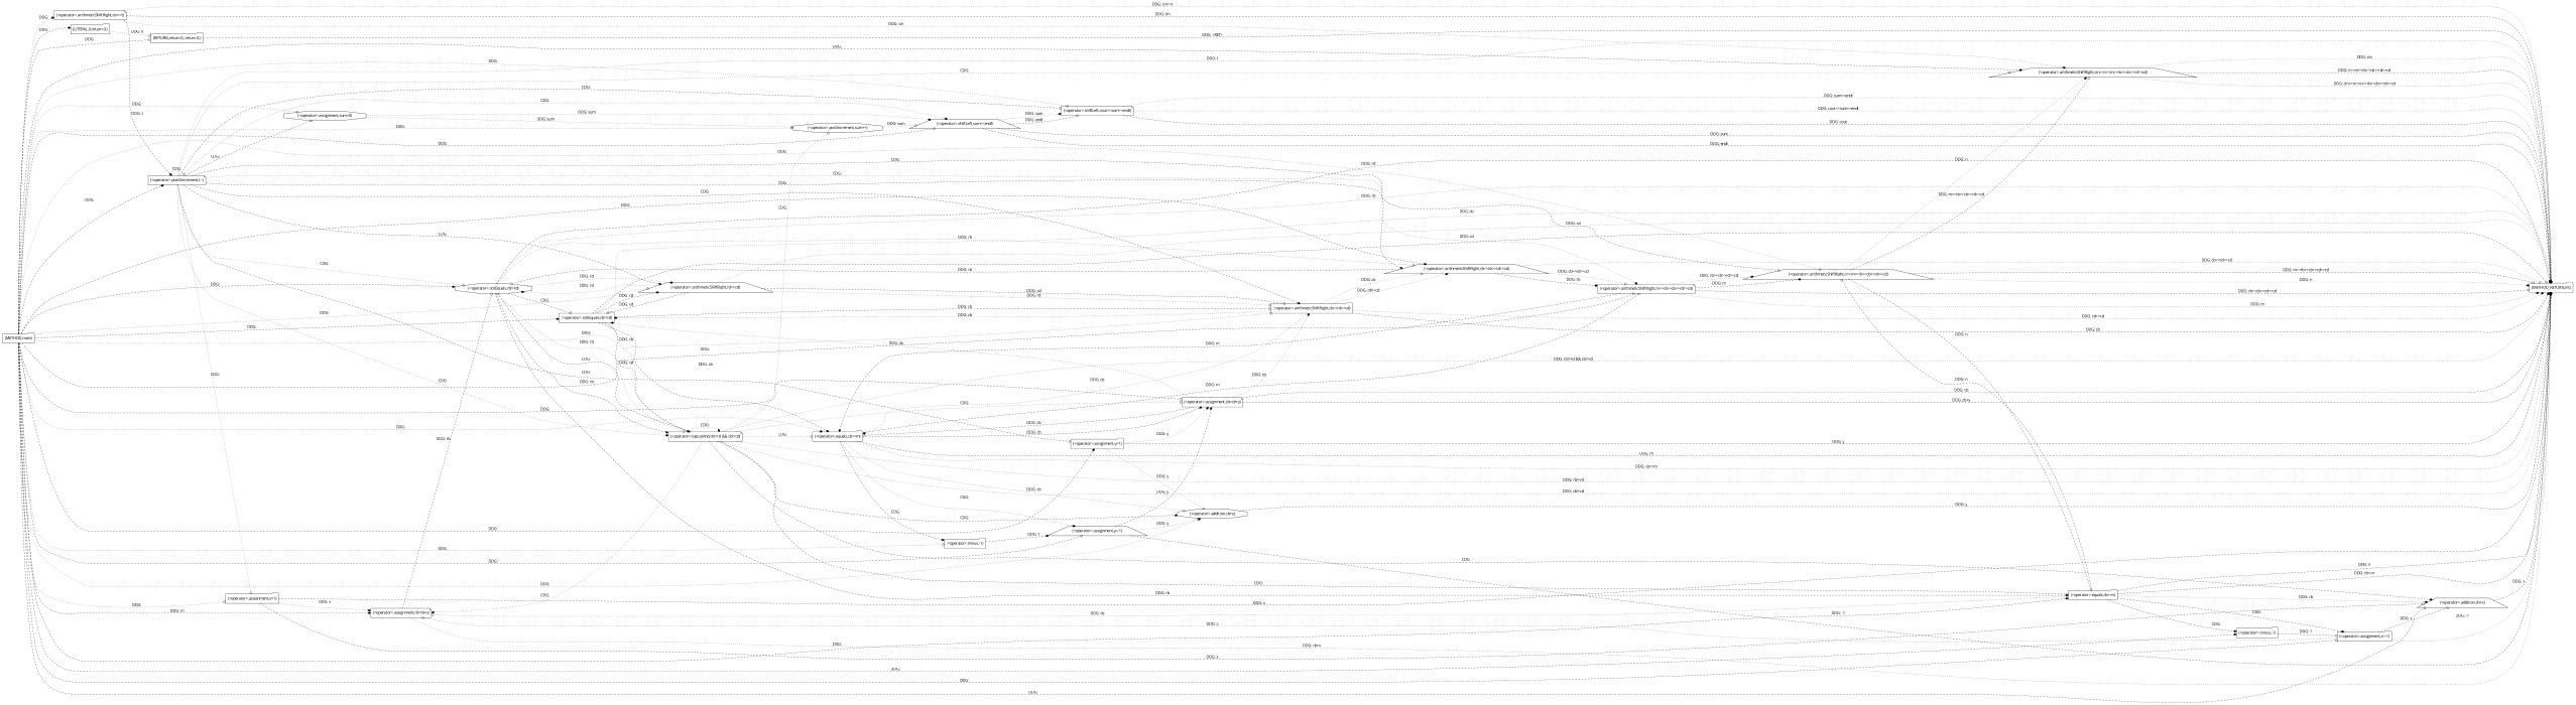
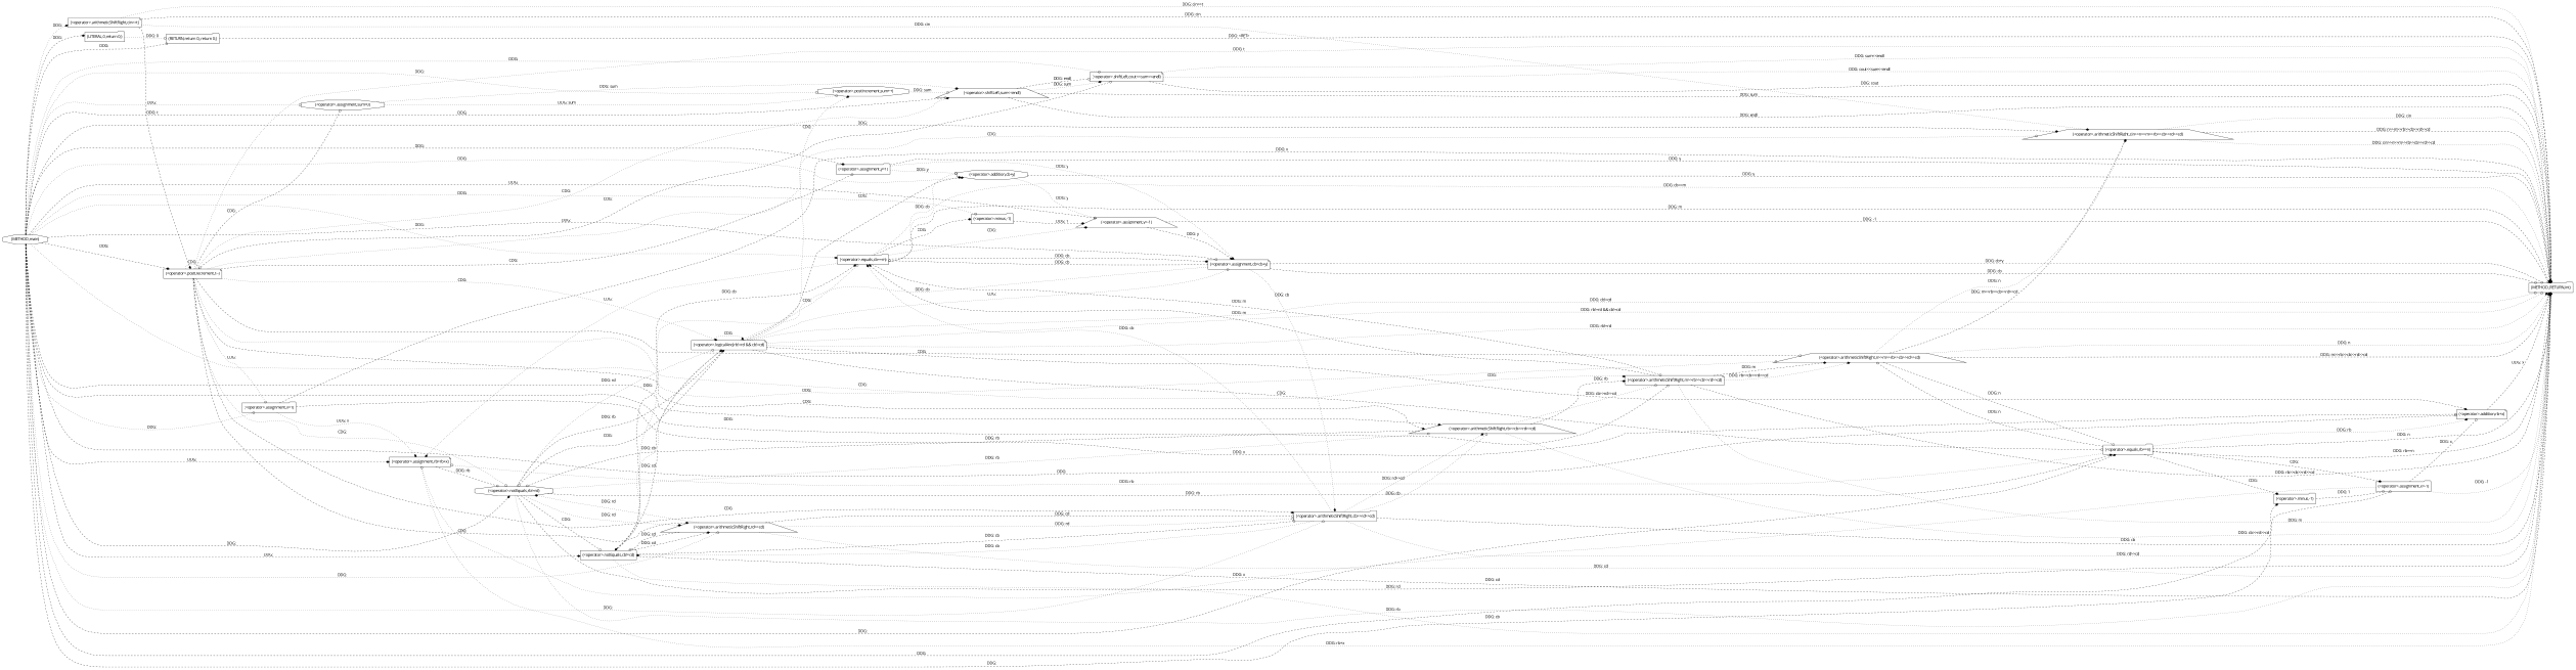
  digraph {
    fontname="Open Sans"
    rankdir=LR
    node [fontname="Open Sans" shape=folder]
    edge [arrowhead=odot fontname="Open Sans" style=dashed]
-   n1 [label="(METHOD,main)"]
+   n1 [label="(METHOD,main)" shape=octagon]
    n2 [label="(<operator>.arithmeticShiftRight,cin>>t)" shape=note]
    n3 [label="(RETURN,return 0;,return 0;)"]
    n4 [label="(<operator>.postDecrement,t--)" shape=note]
    n5 [label="(LITERAL,0,return 0;)"]
    n6 [label="(<operator>.arithmeticShiftRight,cin>>n>>m>>rb>>cb>>rd>>cd)" shape=trapezium]
    n7 [label="(<operator>.assignment,sum=0)" shape=octagon]
    n8 [label="(<operator>.assignment,x=1)"]
    n9 [label="(<operator>.assignment,y=1)"]
    n10 [label="(<operator>.shiftLeft,cout<<sum<<endl)" shape=note]
    n11 [label="(<operator>.arithmeticShiftRight,n>>m>>rb>>cb>>rd>>cd)" shape=trapezium]
    n12 [label="(<operator>.assignment,rb=rb+x)" shape=note]
    n13 [label="(<operator>.assignment,cb=cb+y)" shape=note]
    n14 [label="(<operator>.postIncrement,sum++)" shape=octagon]
    n15 [label="(<operator>.shiftLeft,sum<<endl)" shape=trapezium]
    n16 [label="(<operator>.arithmeticShiftRight,m>>rb>>cb>>rd>>cd)" shape=note]
    n17 [label="(<operator>.notEquals,rb!=rd)" shape=octagon]
    n18 [label="(<operator>.notEquals,cb!=cd)"]
    n19 [label="(<operator>.equals,rb==n)"]
    n20 [label="(<operator>.assignment,x=-1)"]
    n21 [label="(<operator>.equals,cb==m)"]
    n22 [label="(<operator>.assignment,y=-1)" shape=trapezium]
    n23 [label="(<operator>.arithmeticShiftRight,rb>>cb>>rd>>cd)" shape=trapezium]
-   n24 [label="(<operator>.addition,rb+x)" shape=trapezium]
+   n24 [label="(<operator>.addition,rb+x)" shape=note]
    n25 [label="(<operator>.addition,cb+y)" shape=octagon]
    n26 [label="(<operator>.arithmeticShiftRight,cb>>rd>>cd)"]
    n27 [label="(<operator>.minus,-1)"]
    n28 [label="(<operator>.minus,-1)"]
    n29 [label="(<operator>.arithmeticShiftRight,rd>>cd)" shape=trapezium]
    n30 [label="(METHOD_RETURN,int)"]
    n31 [label="(<operator>.logicalAnd,rb!=rd && cb!=cd)" shape=note]
    n1 -> n2 [arrowhead=diamond label="DDG: " style=dotted]
    n1 -> n3 [label="DDG: "]
    n1 -> n4 [arrowhead=diamond label="DDG: "]
    n1 -> n5 [arrowhead=diamond label="DDG: "]
    n1 -> n6 [arrowhead=diamond label="DDG: "]
    n1 -> n7 [label="DDG: " style=dotted]
    n1 -> n8 [label="DDG: " style=dotted]
    n1 -> n9 [arrowhead=diamond label="DDG: "]
    n1 -> n10 [label="DDG: " style=dotted]
    n1 -> n11 [label="DDG: " style=dotted]
-   n1 -> n12 [arrowhead=diamond label="DDG: m"]
+   n1 -> n12 [arrowhead=diamond label="DDG: "]
    n1 -> n13 [label="DDG: "]
    n1 -> n14 [label="DDG: " style=dotted]
    n1 -> n15 [label="DDG: "]
    n1 -> n16 [label="DDG: "]
    n1 -> n17 [arrowhead=diamond label="DDG: "]
    n1 -> n18 [arrowhead=diamond label="DDG: "]
    n1 -> n19 [arrowhead=diamond label="DDG: "]
    n1 -> n20 [label="DDG: "]
    n1 -> n21 [arrowhead=diamond label="DDG: " style=dotted]
    n1 -> n22 [label="DDG: "]
    n1 -> n23 [arrowhead=diamond label="DDG: "]
    n1 -> n24 [label="DDG: "]
    n1 -> n25 [arrowhead=diamond label="DDG: " style=dotted]
    n1 -> n26 [label="DDG: " style=dotted]
    n1 -> n27 [arrowhead=diamond label="DDG: "]
    n1 -> n28 [label="DDG: " style=dotted]
    n1 -> n29 [label="DDG: " style=dotted]
    n2 -> n4 [arrowhead=diamond label="DDG: t"]
    n2 -> n6 [arrowhead=diamond label="DDG: cin" style=dotted]
    n2 -> n30 [label="DDG: cin"]
    n2 -> n30 [arrowhead=diamond label="DDG: cin>>t" style=dotted]
    n3 -> n30 [arrowhead=diamond label="DDG: <RET>"]
    n4 -> n4 [label="CDG: " style=dotted]
    n4 -> n6 [label="CDG: " style=dotted]
    n4 -> n7 [label="CDG: "]
    n4 -> n8 [label="CDG: " style=dotted]
    n4 -> n9 [label="CDG: "]
    n4 -> n10 [label="CDG: "]
    n4 -> n11 [label="CDG: "]
    n4 -> n15 [arrowhead=diamond label="CDG: " style=dotted]
    n4 -> n16 [arrowhead=diamond label="CDG: " style=dotted]
    n4 -> n17 [label="CDG: " style=dotted]
    n4 -> n23 [arrowhead=diamond label="CDG: "]
    n4 -> n26 [arrowhead=diamond label="CDG: "]
    n4 -> n29 [arrowhead=diamond label="CDG: "]
    n4 -> n30 [label="DDG: t" style=dotted]
    n4 -> n31 [arrowhead=diamond label="CDG: " style=dotted]
    n5 -> n3 [label="DDG: 0" style=dotted]
    n6 -> n30 [label="DDG: cin" style=dotted]
    n6 -> n30 [arrowhead=diamond label="DDG: n>>m>>rb>>cb>>rd>>cd"]
    n6 -> n30 [arrowhead=diamond label="DDG: cin>>n>>m>>rb>>cb>>rd>>cd" style=dotted]
    n7 -> n14 [label="DDG: sum" style=dotted]
    n7 -> n15 [arrowhead=diamond label="DDG: sum" style=dotted]
    n8 -> n12 [arrowhead=diamond label="DDG: x" style=dotted]
    n8 -> n24 [label="DDG: x"]
    n8 -> n30 [label="DDG: x"]
    n9 -> n13 [arrowhead=diamond label="DDG: y" style=dotted]
    n9 -> n25 [label="DDG: y" style=dotted]
    n9 -> n30 [arrowhead=diamond label="DDG: y"]
    n10 -> n30 [label="DDG: sum<<endl" style=dotted]
    n10 -> n30 [label="DDG: cout<<sum<<endl" style=dotted]
    n10 -> n30 [arrowhead=diamond label="DDG: cout"]
    n11 -> n6 [arrowhead=diamond label="DDG: n" style=dotted]
    n11 -> n6 [label="DDG: m>>rb>>cb>>rd>>cd"]
    n11 -> n19 [label="DDG: n"]
    n11 -> n30 [arrowhead=diamond label="DDG: n" style=dotted]
    n11 -> n30 [label="DDG: m>>rb>>cb>>rd>>cd"]
    n12 -> n17 [label="DDG: rb"]
    n12 -> n30 [label="DDG: rb+x" style=dotted]
    n13 -> n18 [arrowhead=diamond label="DDG: cb" style=dotted]
    n13 -> n21 [label="DDG: cb"]
    n13 -> n26 [arrowhead=diamond label="DDG: cb" style=dotted]
    n13 -> n30 [label="DDG: cb"]
    n13 -> n30 [label="DDG: cb+y"]
    n14 -> n15 [label="DDG: sum" style=dotted]
    n15 -> n10 [arrowhead=diamond label="DDG: sum" style=dotted]
    n15 -> n10 [label="DDG: endl"]
    n15 -> n30 [arrowhead=diamond label="DDG: sum"]
    n15 -> n30 [label="DDG: endl"]
    n16 -> n11 [arrowhead=diamond label="DDG: rb>>cb>>rd>>cd" style=dotted]
    n16 -> n11 [arrowhead=diamond label="DDG: m"]
    n16 -> n21 [arrowhead=diamond label="DDG: m"]
    n16 -> n30 [arrowhead=diamond label="DDG: m" style=dotted]
    n16 -> n30 [label="DDG: rb>>cb>>rd>>cd"]
    n17 -> n18 [label="CDG: "]
    n17 -> n19 [arrowhead=diamond label="DDG: rb"]
    n17 -> n23 [label="DDG: rb" style=dotted]
    n17 -> n29 [arrowhead=diamond label="DDG: rd" style=dotted]
    n17 -> n30 [arrowhead=diamond label="DDG: rb" style=dotted]
    n17 -> n30 [arrowhead=diamond label="DDG: rd"]
    n17 -> n31 [label="DDG: rd" style=dotted]
    n17 -> n31 [arrowhead=diamond label="DDG: rb"]
    n18 -> n21 [arrowhead=diamond label="DDG: cb"]
    n18 -> n26 [label="DDG: cb"]
    n18 -> n29 [arrowhead=diamond label="DDG: cd"]
    n18 -> n30 [arrowhead=diamond label="DDG: cb" style=dotted]
    n18 -> n30 [label="DDG: cd"]
    n18 -> n31 [arrowhead=diamond label="DDG: cb" style=dotted]
    n18 -> n31 [label="DDG: cd"]
    n19 -> n11 [label="DDG: n"]
    n19 -> n12 [label="DDG: rb" style=dotted]
    n19 -> n20 [arrowhead=diamond label="CDG: "]
    n19 -> n24 [arrowhead=diamond label="DDG: rb" style=dotted]
    n19 -> n27 [arrowhead=diamond label="CDG: "]
    n19 -> n30 [arrowhead=diamond label="DDG: n"]
    n19 -> n30 [arrowhead=diamond label="DDG: rb==n"]
    n20 -> n12 [label="DDG: x" style=dotted]
    n20 -> n24 [label="DDG: x"]
    n20 -> n30 [label="DDG: -1" style=dotted]
    n21 -> n13 [arrowhead=diamond label="DDG: cb"]
    n21 -> n16 [label="DDG: m"]
    n21 -> n22 [arrowhead=diamond label="CDG: " style=dotted]
    n21 -> n25 [label="DDG: cb" style=dotted]
    n21 -> n28 [arrowhead=diamond label="CDG: "]
    n21 -> n30 [label="DDG: m"]
    n21 -> n30 [arrowhead=diamond label="DDG: cb==m" style=dotted]
    n22 -> n13 [arrowhead=diamond label="DDG: y"]
-   n22 -> n25 [label="DDG: y" style=dotted]
+   n25 -> n22 [label="DDG: y" style=dotted]
    n22 -> n30 [label="DDG: -1"]
    n23 -> n16 [arrowhead=diamond label="DDG: rb"]
    n23 -> n16 [label="DDG: cb>>rd>>cd" style=dotted]
    n23 -> n17 [label="DDG: rb"]
    n23 -> n30 [label="DDG: cb>>rd>>cd" style=dotted]
    n24 -> n30 [arrowhead=diamond label="DDG: x"]
    n25 -> n30 [label="DDG: y"]
    n26 -> n18 [arrowhead=diamond label="DDG: cb" style=dotted]
    n26 -> n21 [arrowhead=diamond label="DDG: cb" style=dotted]
    n26 -> n23 [arrowhead=diamond label="DDG: rd>>cd" style=dotted]
    n26 -> n23 [label="DDG: cb" style=dotted]
    n26 -> n30 [arrowhead=diamond label="DDG: cb"]
    n26 -> n30 [arrowhead=diamond label="DDG: rd>>cd" style=dotted]
    n27 -> n20 [label="DDG: 1"]
    n28 -> n22 [arrowhead=diamond label="DDG: 1"]
    n29 -> n17 [arrowhead=diamond label="DDG: rd" style=dotted]
    n29 -> n18 [label="DDG: cd"]
    n29 -> n26 [label="DDG: rd" style=dotted]
    n29 -> n26 [label="DDG: cd"]
    n29 -> n30 [label="DDG: cd" style=dotted]
-   n31 -> n12 [arrowhead=diamond label="CDG: " style=dotted]
+   n21 -> n12 [arrowhead=diamond label="CDG: " style=dotted]
    n31 -> n13 [label="CDG: " style=dotted]
-   n31 -> n14 [label="CDG: " style=dotted]
+   n31 -> n14 [arrowhead=diamond label="CDG: " style=dotted]
    n31 -> n17 [label="CDG: "]
    n31 -> n19 [label="CDG: "]
    n31 -> n21 [label="CDG: " style=dotted]
    n31 -> n24 [arrowhead=diamond label="CDG: "]
    n31 -> n25 [arrowhead=diamond label="CDG: "]
    n31 -> n30 [arrowhead=diamond label="DDG: rb!=rd" style=dotted]
    n31 -> n30 [label="DDG: cb!=cd" style=dotted]
    n31 -> n30 [label="DDG: rb!=rd && cb!=cd" style=dotted]
    n31 -> n31 [arrowhead=diamond label="CDG: " style=dotted]
  }
